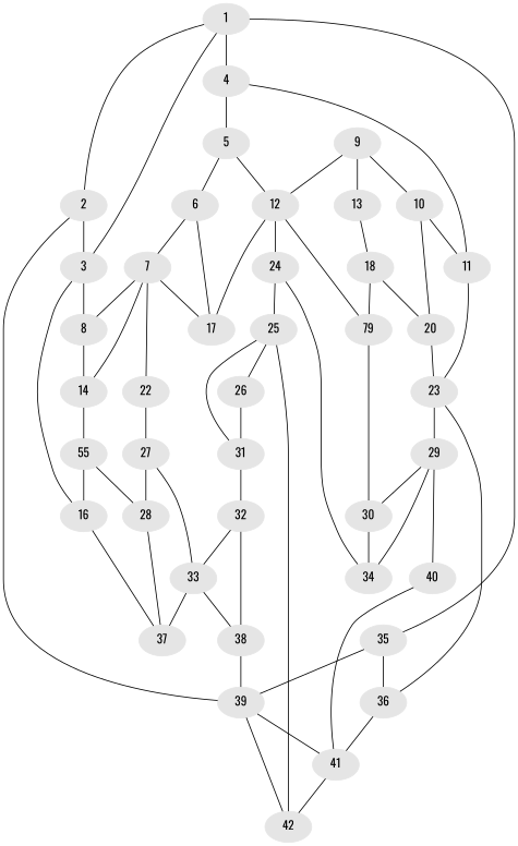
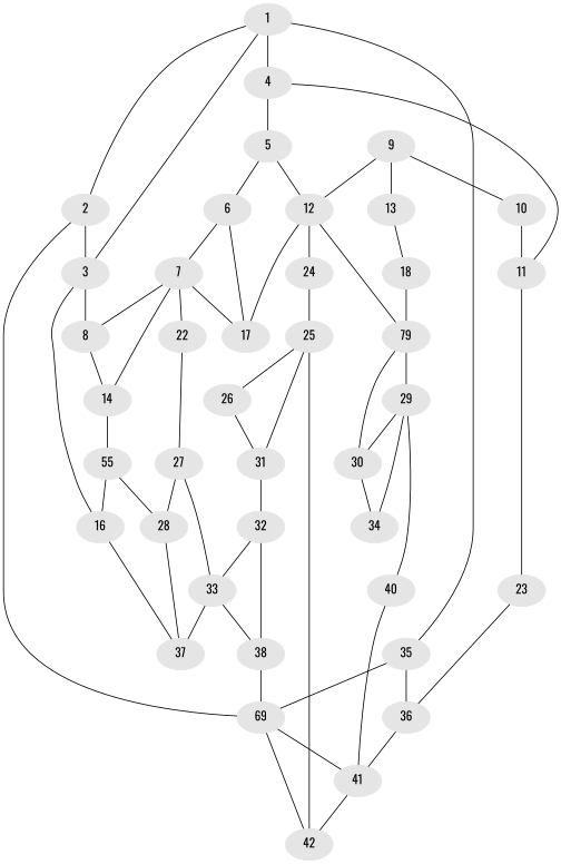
  graph {
    fontname=Oswald
    node [color=gray90 fontname=Oswald style=filled]
    edge [fontname=Oswald weight=1.0]
    1
    2
    3
    4
    35
-   39
+   39 [label=69]
    8
    16
    5
    11
    36
    42
    41
    14
    37
    6
    12
    23
    7
    17
    n21 [label=79]
    24
    22
    n24 [label=55]
    27
    9
    10
    13
-   20
    18
    29
    30
    25
    34
    28
    26
    31
    33
    40
    32
    38
    1 -- 2
    1 -- 3
    1 -- 4 [weight=2.0]
    1 -- 35
    2 -- 3 [weight=2.0]
    2 -- 39
    3 -- 8
    3 -- 16
    4 -- 5
    4 -- 11
    35 -- 39 [weight=2.0]
    35 -- 36
    39 -- 42
    39 -- 41
    8 -- 14
    16 -- 37
    5 -- 6
    5 -- 12
    11 -- 23
    36 -- 41
    41 -- 42 [weight=2.0]
    14 -- n24
    6 -- 7
    6 -- 17
    12 -- 17
    12 -- n21
    12 -- 24
    23 -- 36
-   23 -- 29 [weight=2.0]
+   n21 -- 29 [weight=2.0]
    7 -- 8
    7 -- 14
    7 -- 17
    7 -- 22
    n21 -- 30
    24 -- 25 [weight=2.0]
-   24 -- 34
    22 -- 27
    n24 -- 16
    n24 -- 28
    27 -- 28
    27 -- 33
    9 -- 12
    9 -- 10
    9 -- 13 [weight=2.0]
    10 -- 11
-   10 -- 20
    13 -- 18
-   20 -- 23
    18 -- n21
-   18 -- 20
    29 -- 30
    29 -- 34
    29 -- 40 [weight=2.0]
    30 -- 34
    25 -- 42 [weight=2.0]
    25 -- 26
    25 -- 31
    28 -- 37
    26 -- 31
    31 -- 32
    33 -- 37 [weight=2.0]
    33 -- 38
    40 -- 41 [weight=2.0]
    32 -- 33
    32 -- 38
    38 -- 39 [weight=2.0]
  }
